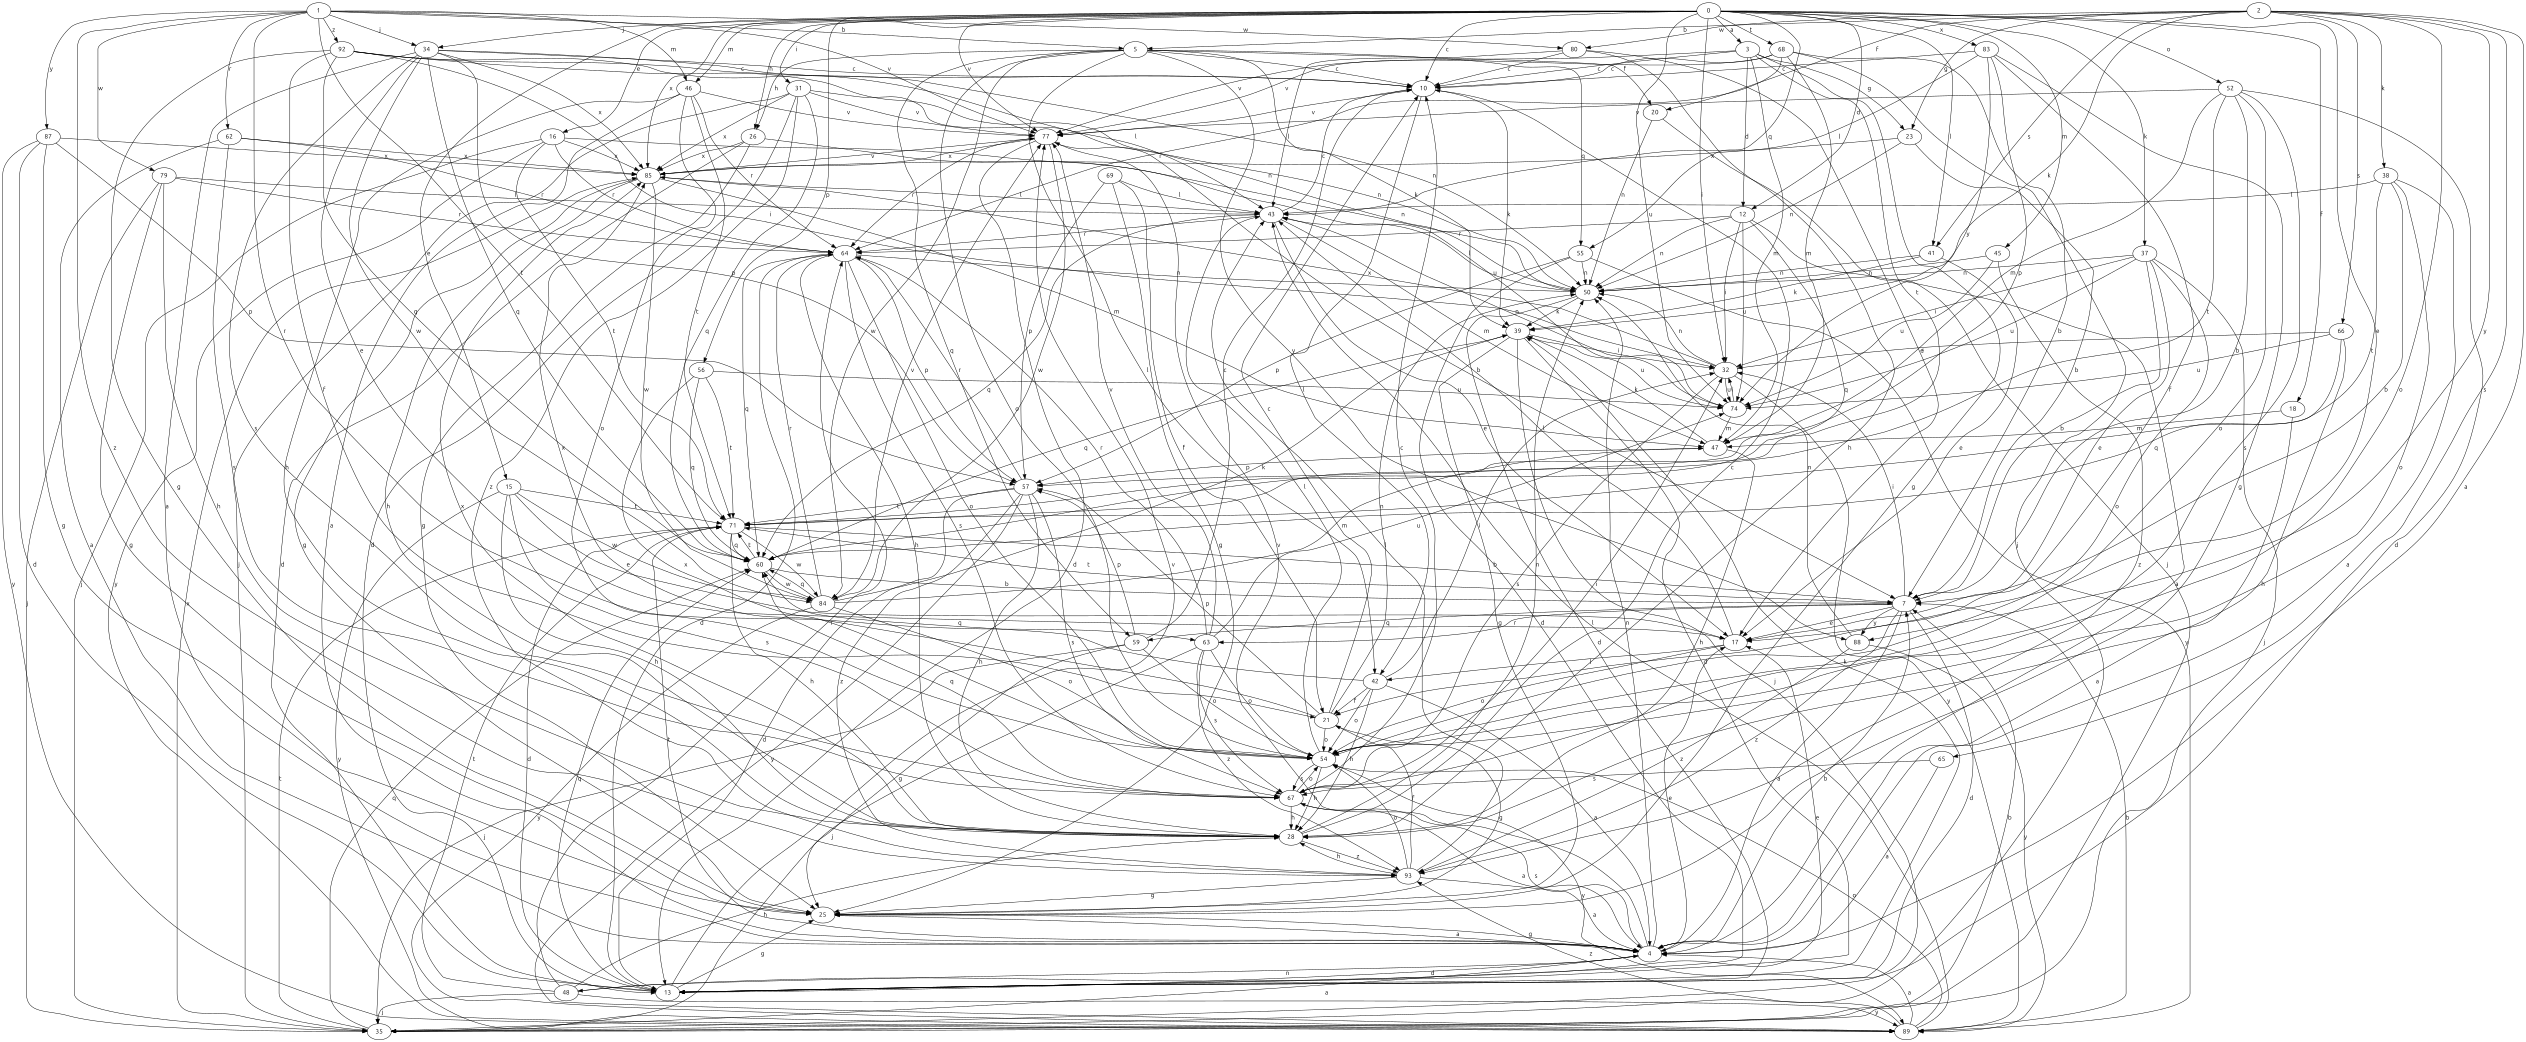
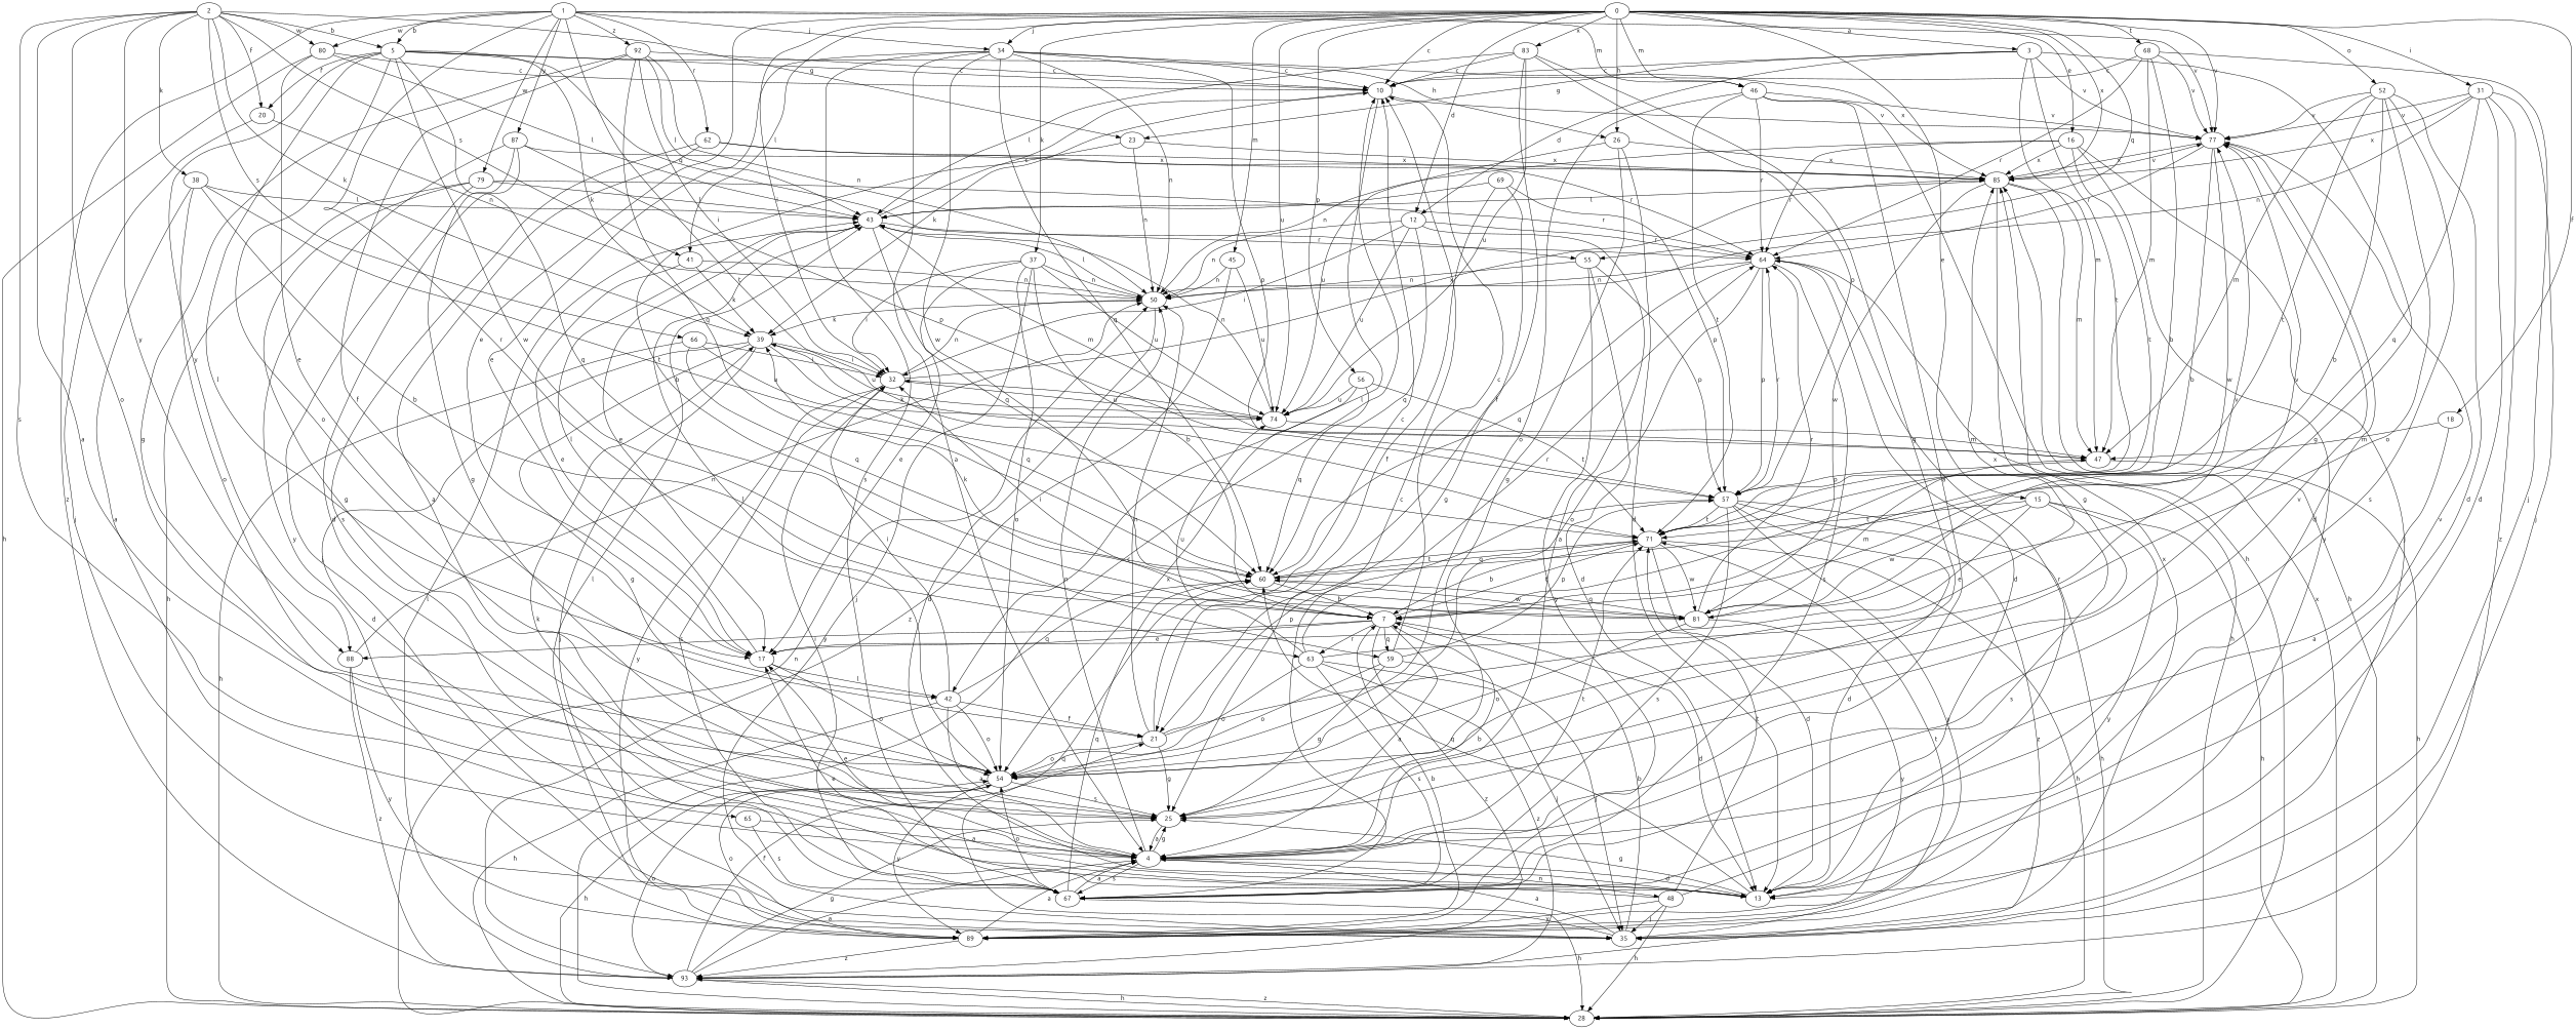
  strict digraph {
    fontname=Ubuntu
    node [fontname=Ubuntu]
    edge [fontname=Ubuntu]
    0
    3
    10
    12
    15
    16
    17
    18
    26
    31
    32
    34
    37
    41
    45
    46
    52
    56
    n19 [label=55]
    68
    74
    77
    83
    85
    71
    23
    25
    47
    39
    42
    4
    50
    60
    64
    67
-   81 [label=84]
+   81
    28
    89
    35
    54
    43
    13
    93
    57
    7
    69
    21
    1
    5
    62
    63
    79
    80
    87
    92
    20
    88
    59
    2
    38
    65
    66
    48
    0 -> 3 [label=a]
    0 -> 10 [label=c]
    0 -> 12 [label=d]
    0 -> 15 [label=e]
    0 -> 16 [label=e]
    0 -> 17 [label=e]
    0 -> 18 [label=f]
    0 -> 26 [label=h]
    0 -> 31 [label=i]
    0 -> 32 [label=i]
    0 -> 34 [label=j]
    0 -> 37 [label=k]
    0 -> 41 [label=l]
    0 -> 45 [label=m]
    0 -> 46 [label=m]
    0 -> 52 [label=o]
    0 -> 56 [label=p]
    0 -> n19 [label=q]
    0 -> 68 [label=t]
    0 -> 74 [label=u]
    0 -> 77 [label=v]
    0 -> 83 [label=x]
    0 -> 85 [label=x]
    3 -> 10 [label=c]
    3 -> 12 [label=d]
    3 -> 77 [label=v]
    3 -> 71 [label=t]
    3 -> 23 [label=g]
    3 -> 25 [label=g]
    3 -> 47 [label=m]
    10 -> 77 [label=v]
    10 -> 39 [label=k]
    10 -> 42 [label=l]
    12 -> 32 [label=i]
    12 -> 74 [label=u]
    12 -> 4 [label=a]
    12 -> 50 [label=n]
    12 -> 60 [label=q]
    12 -> 64 [label=r]
    15 -> 17 [label=e]
    15 -> 71 [label=t]
    15 -> 67 [label=s]
    15 -> 81 [label=w]
    15 -> 28 [label=h]
    15 -> 89 [label=y]
    16 -> 85 [label=x]
    16 -> 71 [label=t]
    16 -> 50 [label=n]
    16 -> 64 [label=r]
    16 -> 89 [label=y]
    16 -> 35 [label=j]
    17 -> 42 [label=l]
    17 -> 54 [label=o]
    17 -> 43 [label=l]
    18 -> 47 [label=m]
    18 -> 4 [label=a]
    26 -> 74 [label=u]
    26 -> 85 [label=x]
    26 -> 25 [label=g]
    26 -> 13 [label=d]
    31 -> 77 [label=v]
    31 -> 85 [label=x]
    31 -> 50 [label=n]
    31 -> 60 [label=q]
    31 -> 35 [label=j]
    31 -> 13 [label=d]
    31 -> 93 [label=z]
    32 -> 74 [label=u]
    32 -> 85 [label=x]
    32 -> 50 [label=n]
    32 -> 67 [label=s]
    32 -> 89 [label=y]
    34 -> 10 [label=c]
    34 -> 17 [label=e]
    34 -> 85 [label=x]
    34 -> 4 [label=a]
    34 -> 50 [label=n]
    34 -> 60 [label=q]
    34 -> 67 [label=s]
    34 -> 81 [label=w]
    34 -> 57 [label=p]
    37 -> 17 [label=e]
    37 -> 32 [label=i]
    37 -> 74 [label=u]
    37 -> 50 [label=n]
    37 -> 35 [label=j]
    37 -> 54 [label=o]
    37 -> 7 [label=b]
    41 -> 17 [label=e]
    41 -> 39 [label=k]
    41 -> 50 [label=n]
    45 -> 74 [label=u]
    45 -> 50 [label=n]
    45 -> 93 [label=z]
    46 -> 77 [label=v]
    46 -> 71 [label=t]
    46 -> 4 [label=a]
    46 -> 64 [label=r]
    46 -> 28 [label=h]
    46 -> 54 [label=o]
    52 -> 77 [label=v]
    52 -> 71 [label=t]
    52 -> 47 [label=m]
    52 -> 67 [label=s]
    52 -> 54 [label=o]
    52 -> 13 [label=d]
    52 -> 7 [label=b]
    56 -> 74 [label=u]
    56 -> 71 [label=t]
    56 -> 60 [label=q]
    56 -> 54 [label=x]
    n19 -> 50 [label=n]
    n19 -> 89 [label=y]
    n19 -> 13 [label=d]
    n19 -> 57 [label=p]
    68 -> 10 [label=c]
    68 -> 77 [label=v]
    68 -> 47 [label=m]
    68 -> 64 [label=r]
    68 -> 35 [label=j]
    68 -> 7 [label=b]
    74 -> 32 [label=i]
    74 -> 47 [label=m]
    74 -> 43 [label=n]
    77 -> 85 [label=x]
    77 -> 64 [label=r]
    77 -> 81 [label=w]
    77 -> 13 [label=d]
    77 -> 7 [label=b]
    83 -> 10 [label=c]
-   83 -> 74 [label=y]
+   83 -> 74 [label=u]
    83 -> 25 [label=g]
    83 -> 43 [label=l]
    83 -> 57 [label=p]
    83 -> 21 [label=f]
    85 -> 77 [label=v]
    85 -> 25 [label=g]
    85 -> 47 [label=m]
    85 -> 81 [label=w]
    85 -> 28 [label=h]
    85 -> 43 [label=l]
    71 -> 60 [label=q]
    71 -> 81 [label=w]
    71 -> 28 [label=h]
    71 -> 13 [label=d]
    71 -> 7 [label=b]
    23 -> 85 [label=x]
    23 -> 50 [label=n]
    23 -> 7 [label=b]
    25 -> 4 [label=a]
    47 -> 39 [label=k]
    47 -> 28 [label=h]
    47 -> 57 [label=p]
    39 -> 32 [label=i]
    39 -> 74 [label=u]
    39 -> 25 [label=g]
    39 -> 60 [label=q]
    39 -> 35 [label=j]
    39 -> 13 [label=d]
    42 -> 32 [label=i]
    42 -> 4 [label=a]
    42 -> 60 [label=q]
    42 -> 28 [label=h]
    42 -> 54 [label=o]
    42 -> 21 [label=f]
    4 -> 17 [label=e]
    4 -> 77 [label=v]
    4 -> 71 [label=t]
    4 -> 25 [label=g]
    4 -> 50 [label=n]
    4 -> 67 [label=s]
    4 -> 13 [label=d]
    4 -> 7 [label=b]
    4 -> 48 [label=n]
    50 -> 39 [label=k]
    50 -> 43 [label=l]
    50 -> 13 [label=d]
    60 -> 71 [label=t]
    60 -> 81 [label=w]
    60 -> 7 [label=b]
    64 -> 50 [label=n]
    64 -> 60 [label=q]
    64 -> 67 [label=s]
    64 -> 28 [label=h]
    64 -> 54 [label=o]
    64 -> 13 [label=d]
    64 -> 57 [label=p]
    67 -> 10 [label=c]
    67 -> 32 [label=i]
    67 -> 4 [label=a]
    67 -> 60 [label=q]
    67 -> 28 [label=h]
    67 -> 54 [label=o]
    81 -> 77 [label=v]
    81 -> 47 [label=m]
    81 -> 39 [label=k]
    81 -> 60 [label=q]
    81 -> 64 [label=r]
    81 -> 89 [label=y]
    81 -> 54 [label=o]
    28 -> 10 [label=c]
    28 -> 85 [label=x]
    28 -> 50 [label=n]
    28 -> 93 [label=z]
    89 -> 4 [label=a]
    89 -> 54 [label=o]
    89 -> 43 [label=l]
    89 -> 93 [label=z]
    89 -> 7 [label=b]
    35 -> 85 [label=x]
    35 -> 71 [label=t]
    35 -> 4 [label=a]
    35 -> 60 [label=q]
    35 -> 7 [label=b]
-   54 -> 67 [label=s]
+   54 -> 25 [label=s]
    54 -> 28 [label=h]
    54 -> 89 [label=y]
    54 -> 43 [label=l]
    43 -> 10 [label=c]
    43 -> 17 [label=e]
    43 -> 47 [label=m]
    43 -> 60 [label=q]
    43 -> 64 [label=r]
    13 -> 77 [label=v]
    13 -> 25 [label=g]
    13 -> 39 [label=k]
    13 -> 60 [label=q]
    93 -> 25 [label=g]
    93 -> 4 [label=a]
    93 -> 28 [label=h]
    93 -> 54 [label=o]
    93 -> 43 [label=l]
    93 -> 21 [label=f]
    57 -> 71 [label=t]
    57 -> 64 [label=r]
    57 -> 67 [label=s]
    57 -> 28 [label=h]
    57 -> 89 [label=y]
    57 -> 13 [label=d]
    57 -> 93 [label=z]
    7 -> 17 [label=e]
    7 -> 32 [label=i]
    7 -> 71 [label=t]
    7 -> 4 [label=a]
    7 -> 13 [label=d]
    7 -> 93 [label=z]
    7 -> 63 [label=r]
    7 -> 88 [label=y]
    7 -> 59 [label=q]
    69 -> 25 [label=g]
    69 -> 43 [label=l]
    69 -> 57 [label=p]
    69 -> 21 [label=f]
    21 -> 10 [label=c]
    21 -> 85 [label=x]
    21 -> 25 [label=g]
    21 -> 50 [label=n]
    21 -> 54 [label=o]
    21 -> 57 [label=p]
    1 -> 34 [label=j]
    1 -> 46 [label=m]
    1 -> 77 [label=v]
    1 -> 71 [label=t]
    1 -> 93 [label=z]
    1 -> 5 [label=b]
    1 -> 62 [label=r]
    1 -> 63 [label=r]
    1 -> 79 [label=w]
    1 -> 80 [label=w]
    1 -> 87 [label=y]
    1 -> 92 [label=z]
    5 -> 10 [label=c]
    5 -> 26 [label=h]
    5 -> n19 [label=q]
    5 -> 39 [label=k]
    5 -> 42 [label=l]
    5 -> 81 [label=w]
    5 -> 54 [label=o]
    5 -> 20 [label=f]
    5 -> 88 [label=y]
    5 -> 59 [label=q]
    62 -> 85 [label=x]
    62 -> 4 [label=a]
    62 -> 64 [label=r]
    62 -> 67 [label=s]
    63 -> 74 [label=u]
    63 -> 77 [label=v]
    63 -> 64 [label=r]
    63 -> 67 [label=s]
    63 -> 35 [label=j]
    63 -> 54 [label=o]
    63 -> 93 [label=z]
    79 -> 25 [label=g]
    79 -> 64 [label=r]
    79 -> 28 [label=h]
    79 -> 35 [label=j]
    79 -> 43 [label=l]
    80 -> 10 [label=c]
    80 -> 17 [label=e]
    80 -> 28 [label=h]
    80 -> 43 [label=l]
    87 -> 85 [label=x]
    87 -> 25 [label=g]
    87 -> 89 [label=y]
    87 -> 13 [label=d]
    87 -> 57 [label=p]
    92 -> 10 [label=c]
    92 -> 32 [label=i]
    92 -> 25 [label=g]
    92 -> 50 [label=n]
    92 -> 60 [label=q]
    92 -> 43 [label=l]
    92 -> 21 [label=f]
    20 -> 50 [label=n]
    20 -> 35 [label=j]
    88 -> 50 [label=n]
    88 -> 89 [label=y]
    88 -> 93 [label=z]
    59 -> 10 [label=c]
    59 -> 25 [label=g]
    59 -> 35 [label=j]
    59 -> 54 [label=o]
    59 -> 57 [label=p]
    2 -> 41 [label=s]
    2 -> 23 [label=g]
    2 -> 39 [label=k]
    2 -> 4 [label=a]
    2 -> 54 [label=o]
    2 -> 5 [label=b]
    2 -> 80 [label=w]
    2 -> 20 [label=f]
    2 -> 88 [label=y]
    2 -> 38 [label=k]
    2 -> 65 [label=s]
    2 -> 66 [label=s]
    38 -> 71 [label=t]
    38 -> 4 [label=a]
    38 -> 54 [label=o]
    38 -> 43 [label=l]
    38 -> 7 [label=b]
    65 -> 4 [label=a]
    65 -> 67 [label=s]
    66 -> 32 [label=i]
    66 -> 74 [label=u]
    66 -> 60 [label=q]
    66 -> 28 [label=h]
    48 -> 17 [label=e]
    48 -> 71 [label=t]
    48 -> 64 [label=r]
    48 -> 28 [label=h]
    48 -> 89 [label=y]
    48 -> 35 [label=j]
  }
